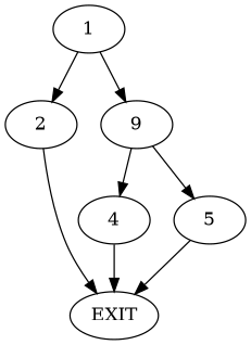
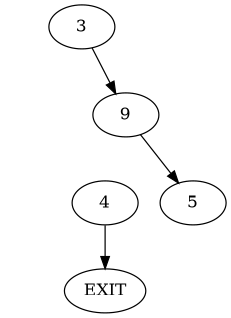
  digraph {
-   1
-   2
+   1 [label=3]
    n3 [label=9]
    n4 [label=EXIT]
    4
    5
-   1 -> 2
    1 -> n3
-   2 -> n4
-   n3 -> 4
    n3 -> 5
    4 -> n4
-   5 -> n4
  }
